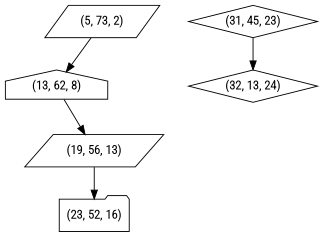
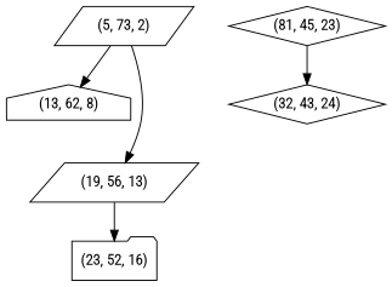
  digraph {
    fontname="Roboto Condensed"
    node [fontname="Roboto Condensed" shape=parallelogram]
    edge [fontname="Roboto Condensed"]
    n1 [label="(5, 73, 2)"]
    "(13, 62, 8)" [shape=house]
    "(19, 56, 13)"
    "(23, 52, 16)" [shape=folder]
-   "(31, 45, 23)" [shape=diamond]
-   "(32, 43, 24)" [shape=diamond label="(32, 13, 24)"]
+   "(31, 45, 23)" [shape=diamond label="(81, 45, 23)"]
+   "(32, 43, 24)" [shape=diamond]
    n1 -> "(13, 62, 8)"
-   "(13, 62, 8)" -> "(19, 56, 13)"
+   n1 -> "(19, 56, 13)"
    "(19, 56, 13)" -> "(23, 52, 16)"
    "(31, 45, 23)" -> "(32, 43, 24)"
  }
